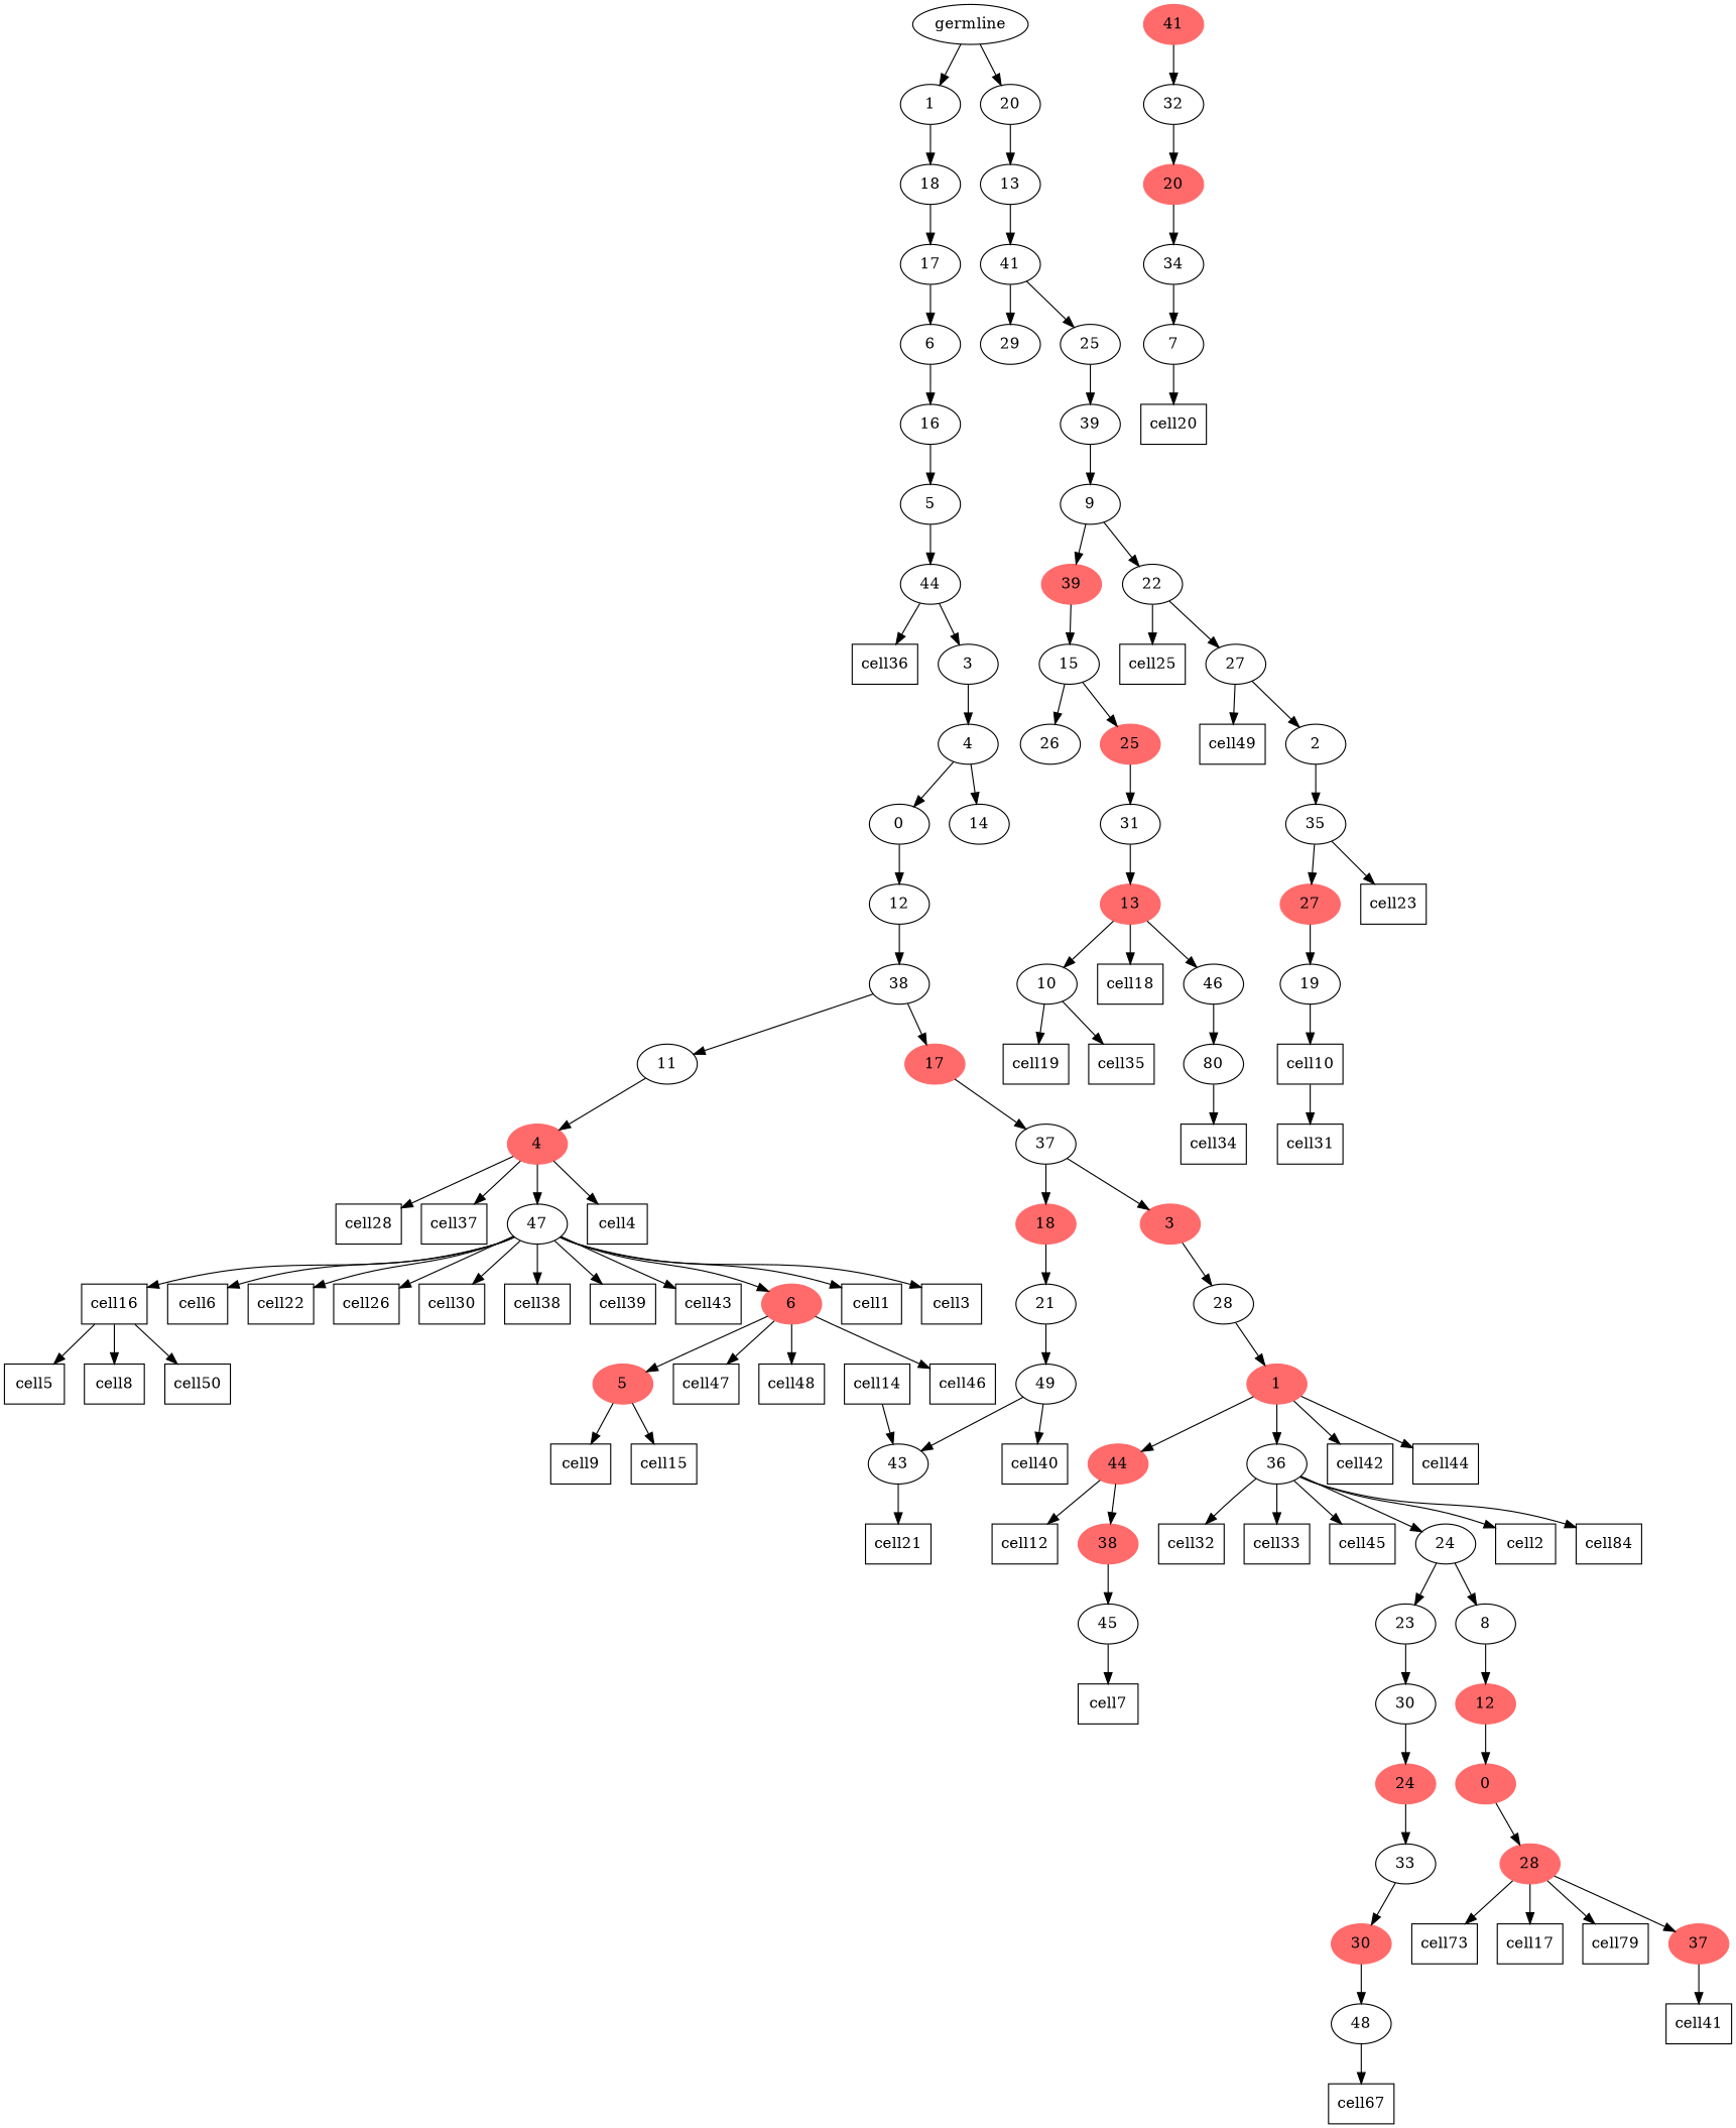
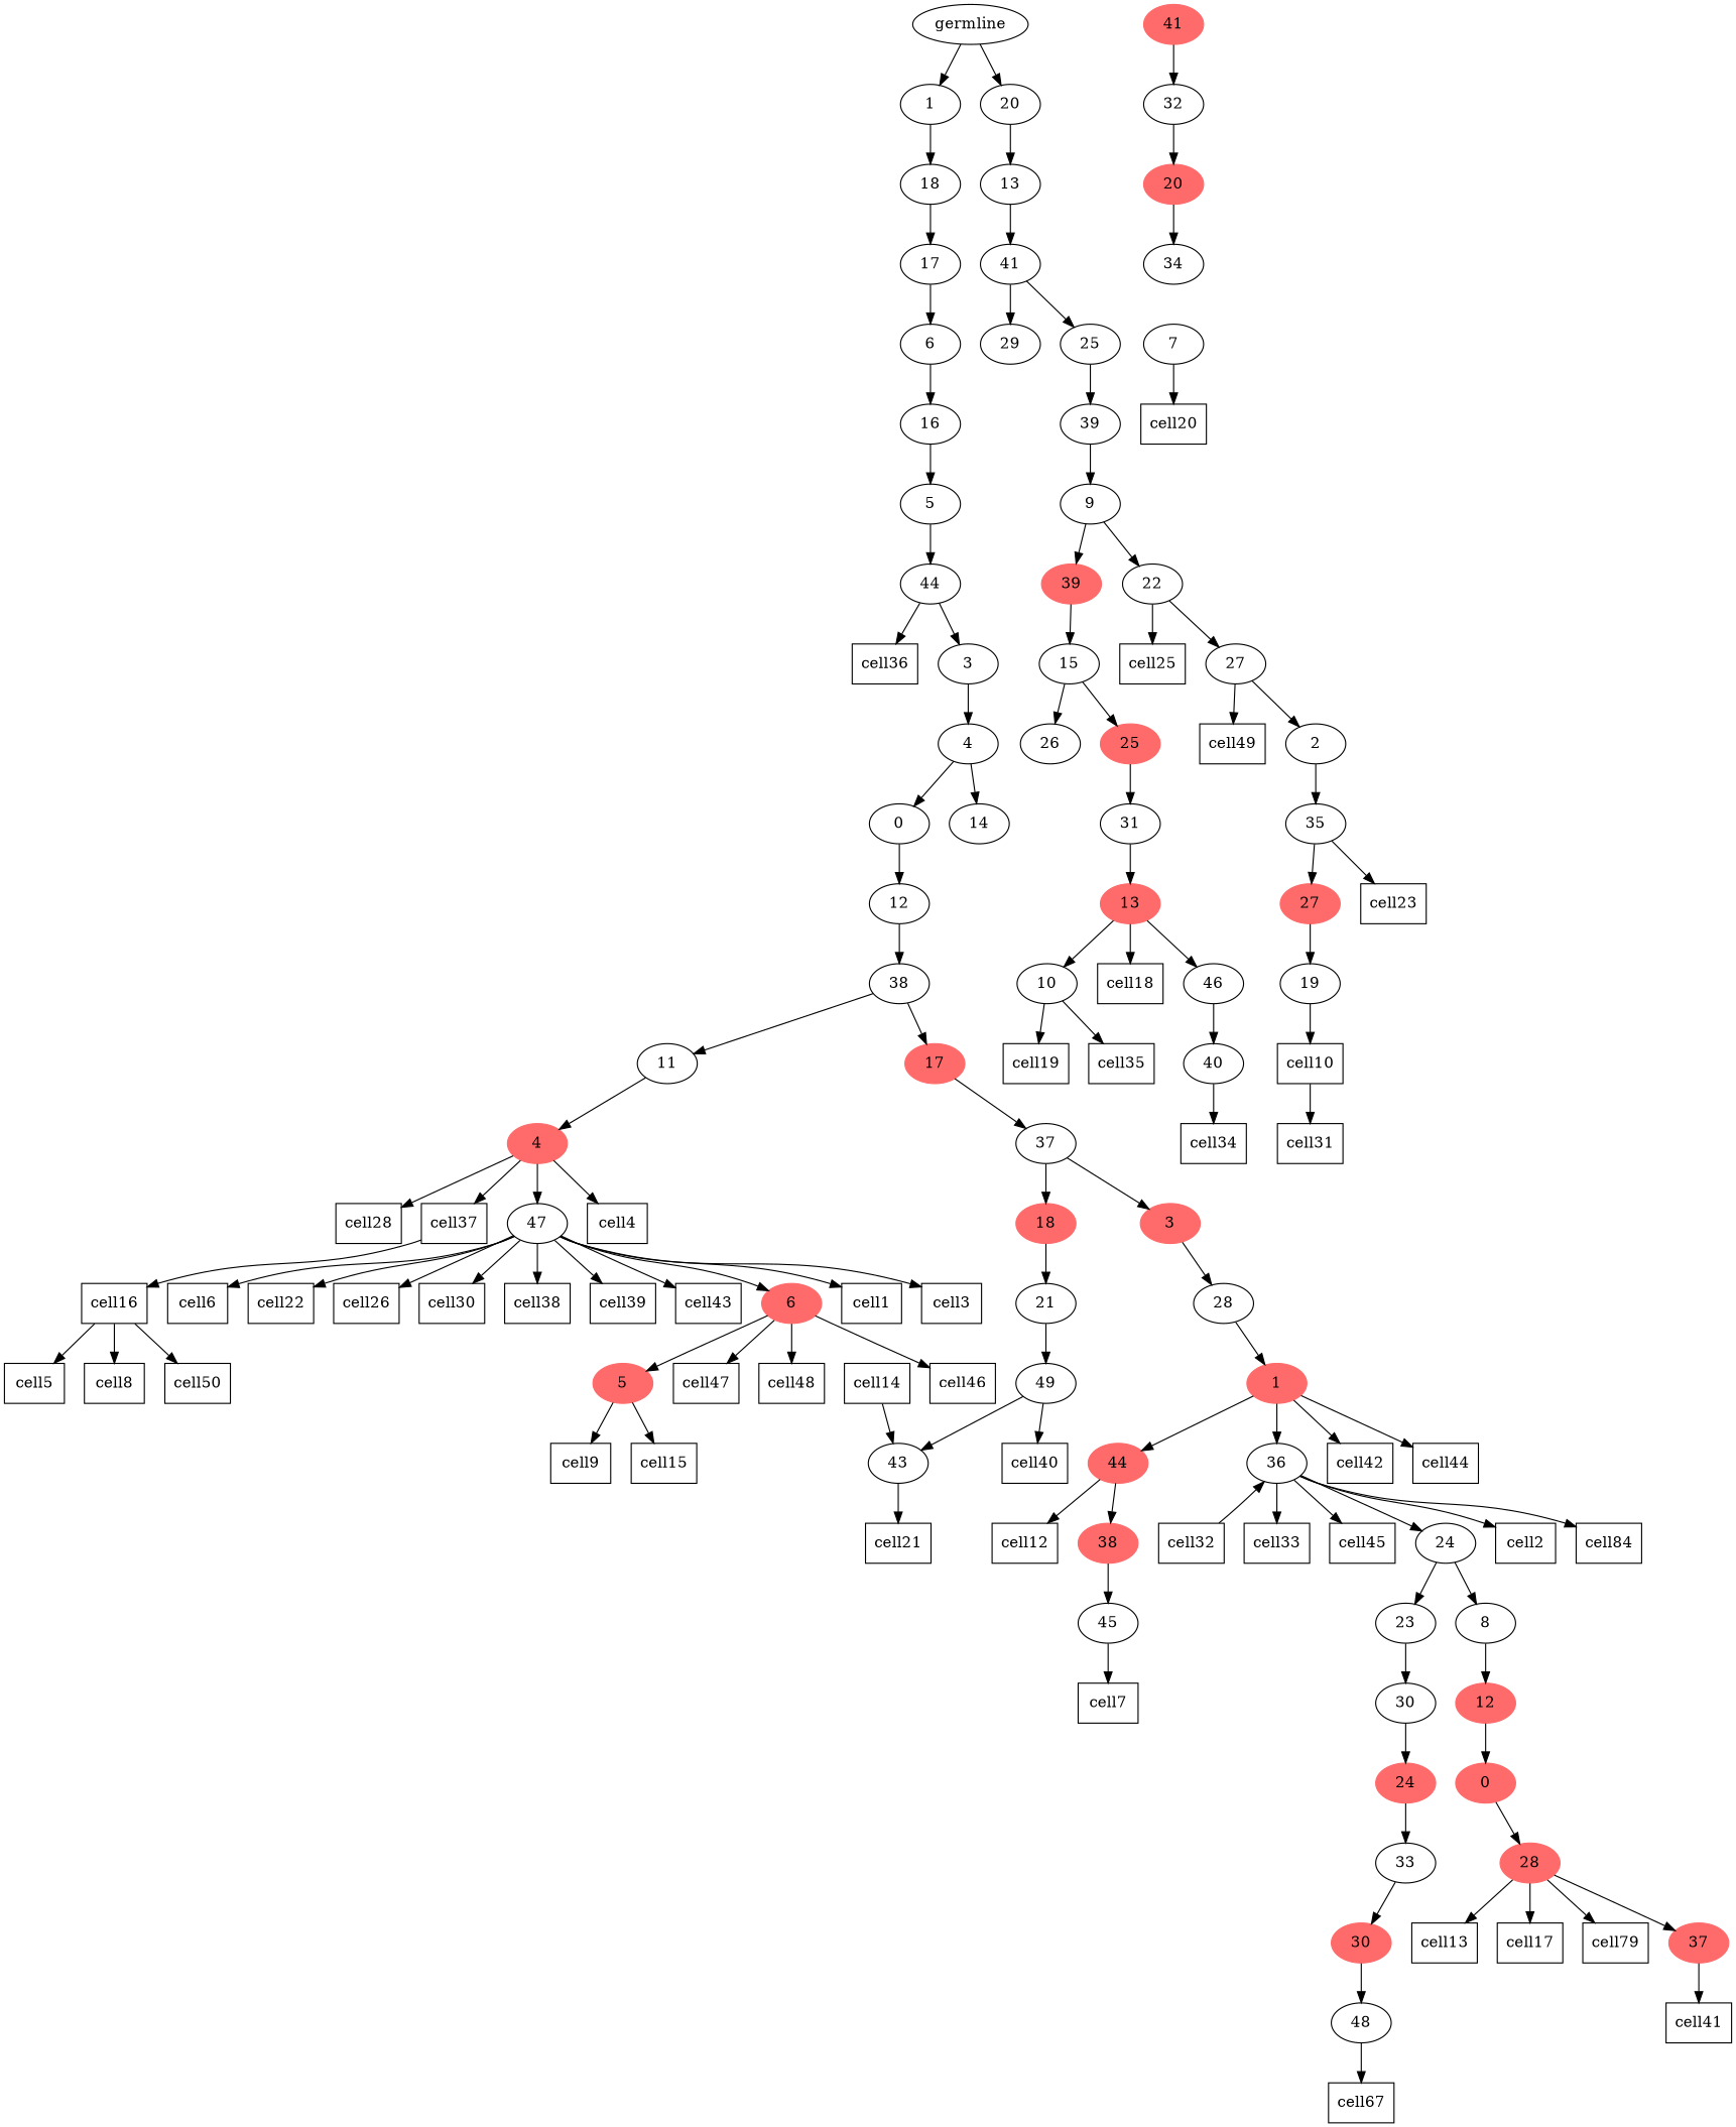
  digraph {
    n1 [color=indianred1 label=6 style=filled]
    n2 [color=indianred1 label=5 style=filled]
    cell46 [shape=box]
    cell47 [shape=box]
    cell48 [shape=box]
    cell9 [shape=box]
    cell15 [shape=box]
    n8 [label=47]
    cell1 [shape=box]
    cell3 [shape=box]
    cell6 [shape=box]
    cell16 [shape=box]
    cell22 [shape=box]
    cell26 [shape=box]
    cell30 [shape=box]
    cell38 [shape=box]
    cell39 [shape=box]
    cell43 [shape=box]
    cell5 [shape=box]
    cell8 [shape=box]
    cell50 [shape=box]
    n22 [color=indianred1 label=4 style=filled]
    cell4 [shape=box]
    cell28 [shape=box]
    cell37 [shape=box]
    n26 [label=11]
    n27 [label=49]
    n28 [label=43]
    cell40 [shape=box]
    cell21 [shape=box]
    cell14 [shape=box]
    n32 [label=21]
    n33 [color=indianred1 label=18 style=filled]
    n34 [color=indianred1 label=38 style=filled]
    n35 [label=45]
    cell7 [shape=box]
    n37 [color=indianred1 label=44 style=filled]
    cell12 [shape=box]
    n39 [color=indianred1 label=28 style=filled]
    n40 [color=indianred1 label=37 style=filled]
-   cell13 [shape=box label=cell73]
+   cell13 [shape=box]
    cell17 [shape=box]
    n43 [label=cell79 shape=box]
    cell41 [shape=box]
    n45 [color=indianred1 label=0 style=filled]
    n46 [color=indianred1 label=12 style=filled]
    n47 [label=8]
    n48 [color=indianred1 label=30 style=filled]
    n49 [label=48]
    n50 [label=cell67 shape=box]
    n51 [label=33]
    n52 [color=indianred1 label=24 style=filled]
    n53 [label=30]
    n54 [label=23]
    n55 [label=24]
    n56 [label=36]
    cell2 [shape=box]
    n58 [label=cell84 shape=box]
    cell32 [shape=box]
    cell33 [shape=box]
    cell45 [shape=box]
    n62 [color=indianred1 label=1 style=filled]
    cell42 [shape=box]
    cell44 [shape=box]
    n65 [label=28]
    n66 [color=indianred1 label=3 style=filled]
    n67 [label=37]
    n68 [color=indianred1 label=17 style=filled]
    n69 [label=38]
    n70 [label=12]
    n71 [label=0]
    n72 [label=4]
    n73 [label=14]
    n74 [label=3]
    n75 [label=44]
    cell36 [shape=box]
    n77 [label=5]
    n78 [label=16]
    n79 [label=6]
    n80 [label=17]
    n81 [label=18]
    n82 [label=1]
    n83 [label=34]
    n84 [label=7]
    cell20 [shape=box]
    n86 [color=indianred1 label=20 style=filled]
    n87 [label=32]
    n88 [color=indianred1 label=41 style=filled]
    n89 [color=indianred1 label=27 style=filled]
    n90 [label=19]
    cell10 [shape=box]
    cell31 [shape=box]
    n93 [label=35]
    cell23 [shape=box]
    n95 [label=2]
    n96 [label=27]
    cell49 [shape=box]
    n98 [label=22]
    cell25 [shape=box]
    n100 [label=46]
-   n101 [label=80]
+   n101 [label=40]
    cell34 [shape=box]
    n103 [color=indianred1 label=13 style=filled]
    n104 [label=10]
    cell18 [shape=box]
    cell19 [shape=box]
    cell35 [shape=box]
    n108 [label=31]
    n109 [color=indianred1 label=25 style=filled]
    n110 [label=15]
    n111 [label=26]
    n112 [color=indianred1 label=39 style=filled]
    n113 [label=9]
    n114 [label=39]
    n115 [label=25]
    n116 [label=41]
    n117 [label=29]
    n118 [label=13]
    n119 [label=20]
    n120 [label=germline]
    n1 -> n2
    n1 -> cell46
    n1 -> cell47
    n1 -> cell48
    n2 -> cell9
    n2 -> cell15
    n8 -> n1
    n8 -> cell1
    n8 -> cell3
    n8 -> cell6
-   n8 -> cell16
+   cell37 -> cell16
    n8 -> cell22
    n8 -> cell26
    n8 -> cell30
    n8 -> cell38
    n8 -> cell39
    n8 -> cell43
    cell16 -> cell5
    cell16 -> cell8
    cell16 -> cell50
    n22 -> n8
    n22 -> cell4
    n22 -> cell28
    n22 -> cell37
    n26 -> n22
    n27 -> n28
    n27 -> cell40
    n28 -> cell21
    cell14 -> n28
    n32 -> n27
    n33 -> n32
    n34 -> n35
    n35 -> cell7
    n37 -> n34
    n37 -> cell12
    n39 -> n40
    n39 -> cell13
    n39 -> cell17
    n39 -> n43
    n40 -> cell41
    n45 -> n39
    n46 -> n45
    n47 -> n46
    n48 -> n49
    n49 -> n50
    n51 -> n48
    n52 -> n51
    n53 -> n52
    n54 -> n53
    n55 -> n47
    n55 -> n54
    n56 -> n55
    n56 -> cell2
    n56 -> n58
-   n56 -> cell32
+   cell32 -> n56
    n56 -> cell33
    n56 -> cell45
    n62 -> n37
    n62 -> n56
    n62 -> cell42
    n62 -> cell44
    n65 -> n62
    n66 -> n65
    n67 -> n33
    n67 -> n66
    n68 -> n67
    n69 -> n26
    n69 -> n68
    n70 -> n69
    n71 -> n70
    n72 -> n71
    n72 -> n73
    n74 -> n72
    n75 -> n74
    n75 -> cell36
    n77 -> n75
    n78 -> n77
    n79 -> n78
    n80 -> n79
    n81 -> n80
    n82 -> n81
-   n83 -> n84
    n84 -> cell20
    n86 -> n83
    n87 -> n86
    n88 -> n87
    n89 -> n90
    n90 -> cell10
    cell10 -> cell31
    n93 -> n89
    n93 -> cell23
    n95 -> n93
    n96 -> n95
    n96 -> cell49
    n98 -> n96
    n98 -> cell25
    n100 -> n101
    n101 -> cell34
    n103 -> n100
    n103 -> n104
    n103 -> cell18
    n104 -> cell19
    n104 -> cell35
    n108 -> n103
    n109 -> n108
    n110 -> n109
    n110 -> n111
    n112 -> n110
    n113 -> n98
    n113 -> n112
    n114 -> n113
    n115 -> n114
    n116 -> n115
    n116 -> n117
    n118 -> n116
    n119 -> n118
    n120 -> n82
    n120 -> n119
  }
